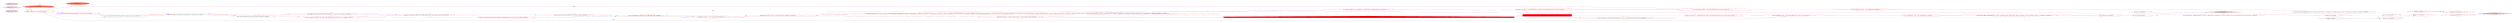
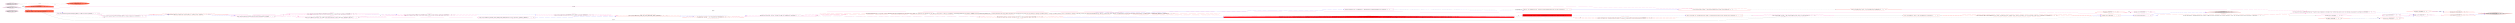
  digraph {
    fontname="Roboto Mono"
    rankdir=LR
    node [color=red fillcolor=white fontname="Roboto Mono" shape=diamond style=filled]
    edge [color=deeppink fontname="Roboto Mono" style=solid]
    n1 [color=deeppink label="System.exit(1)@@@28@@@['0', '1', '0']" shape=ellipse]
    n2 [fillcolor=lightgray label="System.exit(0)@@@30@@@['0', '1', '0']"]
    n3 [label="KStream<String,String> source = builder.stream(\"streams-plaintext-input\")@@@11@@@['1', '1', '0']"]
    n4 [color=deeppink fillcolor=red label="KTable<String,Long> counts = source.flatMapValues(new ValueMapper<String,Iterable<String>>(){@Override public Iterable<String> apply(String value){return Arrays.asList(value.toLowerCase(Locale.getDefault()).split(\" \"))}}).groupBy(new KeyValueMapper<String,String,String>(){@Override public String apply(String key,String value){return value}}).count()@@@12@@@['1', '0', '0']" shape=house]
    n5 [color=deeppink label="KStream<String,String> source = builder.stream(\"iot-temperature\")@@@11@@@['1', '1', '1']" shape=house]
    n6 [color=deeppink fillcolor=red label="KTable<String,Long> counts = source.flatMapValues(null).groupBy(null).count()@@@12@@@['0', '1', '0']" shape=box]
    n7 [label="counts.toStream().to(\"streams-wordcount-output\",Produced.with(Serdes.String(),Serdes.Long()))@@@23@@@['1', '0', '0']"]
    n8 [label="KStream<Windowed<String>,String> max = source.selectKey(new KeyValueMapper<String,String,String>(){@Override public String apply(String key,String value){return \"temp\"}}).groupByKey().windowedBy(TimeWindows.of(TimeUnit.SECONDS.toMillis(TEMPERATURE_WINDOW_SIZE))).reduce(new Reducer<String>(){@Override public String apply(String value1,String value2){if (Integer.parseInt(value1) > Integer.parseInt(value2)) return value1return value2}}).toStream().filter(new Predicate<Windowed<String>,String>(){@Override public boolean test(Windowed<String> key,String value){return Integer.parseInt(value) > TEMPERATURE_THRESHOLD}})@@@12@@@['0', '0', '1']" shape=ellipse]
    n9 [label="counts.toStream().to(\"streams-wordcount-output\",Produced.with(Serdes.String(),Serdes.Long()))@@@13@@@['0', '1', '0']" shape=box]
    n10 [color=deeppink label="props.put(StreamsConfig.DEFAULT_KEY_SERDE_CLASS_CONFIG,Serdes.String().getClass())@@@6@@@['0', '0', '1']"]
    n11 [color=deeppink label="props.put(StreamsConfig.DEFAULT_VALUE_SERDE_CLASS_CONFIG,Serdes.String().getClass())@@@7@@@['0', '0', '1']"]
    n12 [color=deeppink label="props.put(ConsumerConfig.AUTO_OFFSET_RESET_CONFIG,\"earliest\")@@@8@@@['0', '0', '1']"]
    n13 [label="Runtime.getRuntime().addShutdownHook(new Thread(\"streams-wordcount-shutdown-hook\"){@Override public void run(){streams.close()latch.countDown()}})@@@26@@@['1', '0', '0']" shape=house]
    n14 [color=deeppink label="streams.start()@@@34@@@['1', '0', '0']"]
    n15 [color=deeppink label="Runtime.getRuntime().addShutdownHook(new Thread(\"streams-temperature-shutdown-hook\"){@Override public void run(){streams.close()latch.countDown()}})@@@33@@@['0', '0', '1']" shape=box]
    n16 [color=deeppink label="latch.await()@@@35@@@['1', '0', '0']" shape=box]
    n17 [color=deeppink label="streams.start()@@@41@@@['1', '0', '1']" shape=ellipse]
    n18 [label="props.put(StreamsConfig.CACHE_MAX_BYTES_BUFFERING_CONFIG,0)@@@9@@@['1', '1', '1']" shape=house]
    n19 [label="StreamsBuilder builder = new StreamsBuilder()@@@10@@@['0', '0', '1']"]
    n20 [color=deeppink label="final KafkaStreams streams = new KafkaStreams(builder.build(),props)@@@14@@@['0', '1', '0']"]
    n21 [label="final CountDownLatch latch = new CountDownLatch(1)@@@15@@@['0', '1', '0']" shape=box]
    n22 [color=deeppink label="Serde<Windowed<String>> windowedSerde = WindowedSerdes.timeWindowedSerdeFrom()@@@29@@@['0', '0', '1']" shape=box]
    n23 [label="max.to(\"iot-temperature-max\",Produced.with(windowedSerde,Serdes.String()))@@@30@@@['0', '0', '1']" shape=box]
    n24 [color=deeppink label="latch.await()@@@25@@@['1', '1', '0']" shape=box]
    n25 [color=deeppink label="props.put(StreamsConfig.CACHE_MAX_BYTES_BUFFERING_CONFIG,0)@@@6@@@['1', '1', '0']" shape=ellipse]
    n26 [color=deeppink label="props.put(StreamsConfig.DEFAULT_KEY_SERDE_CLASS_CONFIG,Serdes.String().getClass().getName())@@@7@@@['1', '1', '0']" shape=ellipse]
    n27 [color=deeppink label="props.put(StreamsConfig.DEFAULT_VALUE_SERDE_CLASS_CONFIG,Serdes.String().getClass().getName())@@@8@@@['1', '1', '0']" shape=box]
    n28 [label="Runtime.getRuntime().addShutdownHook(new Thread(\"streams-wordcount-shutdown-hook\"){@Override public void run(){streams.close()latch.countDown()}})@@@16@@@['0', '1', '0']"]
    n29 [label="streams.start()@@@24@@@['1', '1', '0']" shape=box]
    n30 [color=deeppink label="props.put(StreamsConfig.APPLICATION_ID_CONFIG,\"streams-wordcount\")@@@4@@@['1', '1', '0']" shape=box]
    n31 [color=deeppink label="props.put(StreamsConfig.APPLICATION_ID_CONFIG,\"streams-temperature\")@@@4@@@['0', '0', '1']" shape=box]
    n32 [label="props.put(StreamsConfig.BOOTSTRAP_SERVERS_CONFIG,\"localhost:9092\")@@@5@@@['1', '1', '1']"]
    n33 [color=deeppink fillcolor=lightgray label="main['0', '0', '1']"]
-   n34 [label="Properties props = new Properties()@@@3@@@['1', '1', '1']" shape=box]
+   n34 [fillcolor=tomato label="Properties props = new Properties()@@@3@@@['1', '1', '1']" shape=box]
    n35 [color=deeppink fillcolor=tomato label="String(( args@@@2@@@['1', '0', '1']" shape=house]
    n36 [label="final KafkaStreams streams = new KafkaStreams(builder.build(),props)@@@31@@@['0', '0', '1']" shape=house]
    n37 [fillcolor=tomato label="String(( args@@@2@@@['0', '1', '0']" shape=ellipse]
+   n38 [label="Throwable e@@@27@@@['0', '1', '0']"]
    n39 [label="final CountDownLatch latch = new CountDownLatch(1)@@@32@@@['0', '0', '1']"]
    n40 [fillcolor=lightgray label="System.exit(0)@@@47@@@['0', '0', '1']"]
    n41 [label="Throwable e@@@37@@@['1', '0', '0']"]
    n42 [label="System.exit(1)@@@38@@@['1', '0', '0']" shape=ellipse]
    n43 [color=deeppink fillcolor=lightgray label="main['1', '0', '0']" shape=ellipse]
    n44 [label="latch.await()@@@42@@@['0', '0', '1']"]
    n45 [color=deeppink fillcolor=lightgray label="main['0', '1', '0']" shape=ellipse]
    n46 [label="System.exit(1)@@@45@@@['0', '0', '1']" shape=house]
    n47 [label="Throwable e@@@44@@@['0', '0', '1']"]
    n1 -> n2
    n3 -> n4 [color=blue]
    n3 -> n5 [label=0]
    n3 -> n6 [style=dashed]
    n4 -> n6 [color=gray40 label=0]
    n4 -> n7 [color=gray40 style=dashed]
    n5 -> n3 [color=gray40 style=dashed]
    n5 -> n8
    n6 -> n9 [color=blue style=dashed]
    n7 -> n29 [color=gray40 style=dashed]
    n8 -> n22 [color=blue]
    n9 -> n20 [color=gray40 style=dashed]
    n10 -> n11 [color=blue style=dashed]
    n11 -> n12 [color=blue style=dashed]
    n12 -> n18
    n13 -> n14 [color=gray40]
    n13 -> n15 [label=0 style=dashed]
    n14 -> n16 [style=dashed]
    n15 -> n17 [color=blue style=dashed]
    n16 -> n17
    n17 -> n44 [style=dashed]
    n18 -> n5 [color=blue style=dashed]
    n18 -> n19 [color=blue]
    n19 -> n5
    n20 -> n21 [color=gray40]
    n21 -> n28 [color=gray40 style=dashed]
    n22 -> n23 [color=gray40 style=dashed]
    n22 -> n23 [color=blue label=windowedSerde style=dashed]
    n23 -> n36 [color=blue]
    n24 -> n2 [color=blue]
    n24 -> n13 [color=blue style=dashed]
    n25 -> n10 [label=0 style=dashed]
    n25 -> n26
    n26 -> n11 [label=0]
    n26 -> n27
    n27 -> n18 [color=blue]
    n28 -> n29 [color=blue]
    n29 -> n24 [color=blue]
    n30 -> n31 [label=0]
    n30 -> n32 [style=dashed]
    n31 -> n32 [color=blue]
    n32 -> n10
    n32 -> n25 [color=blue]
    n33 -> n34 [color=blue style=dashed]
    n33 -> n35 [color=gray40 label=true]
    n34 -> n20 [color=gray40 label=props]
    n34 -> n29 [label=props]
    n34 -> n30 [color=blue style=dashed]
    n34 -> n31 [color=gray40 style=dashed]
    n34 -> n36 [label=props]
    n35 -> n37 [label=0 style=dashed]
    n36 -> n39 [color=gray40 style=dashed]
+   n38 -> n1 [color=gray40 label=true style=dashed]
+   n38 -> n1
    n39 -> n15
    n41 -> n42 [color=blue label=true style=dashed]
    n41 -> n42 [color=gray40 style=dashed]
    n42 -> n17 [color=blue style=dashed]
    n43 -> n34
    n44 -> n40 [color=blue]
    n45 -> n34 [color=gray40]
    n45 -> n37 [color=gray40 label=true style=dashed]
    n46 -> n40 [style=dashed]
    n47 -> n46 [color=gray40 label=true style=dashed]
    n47 -> n46 [color=blue]
  }
